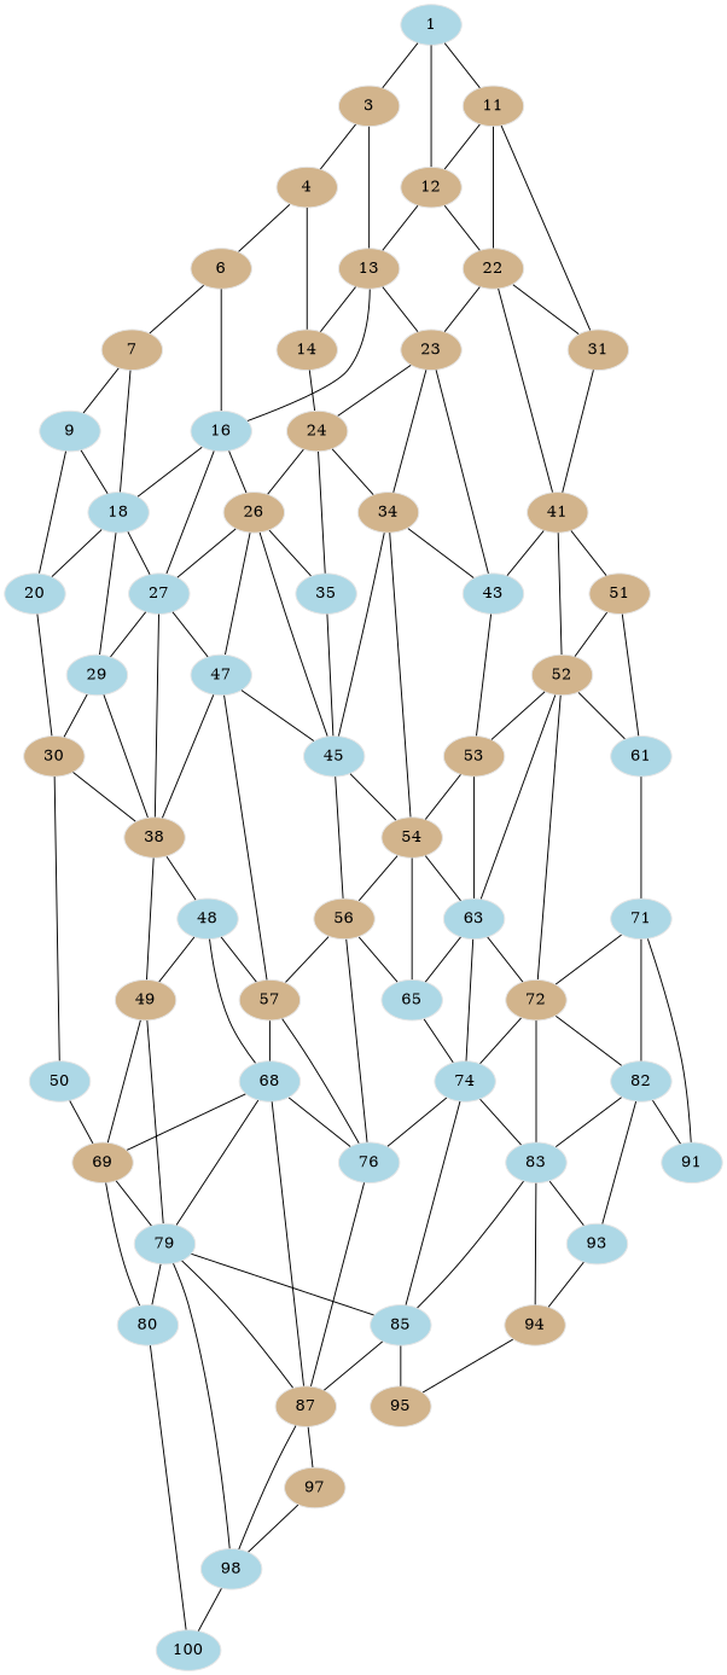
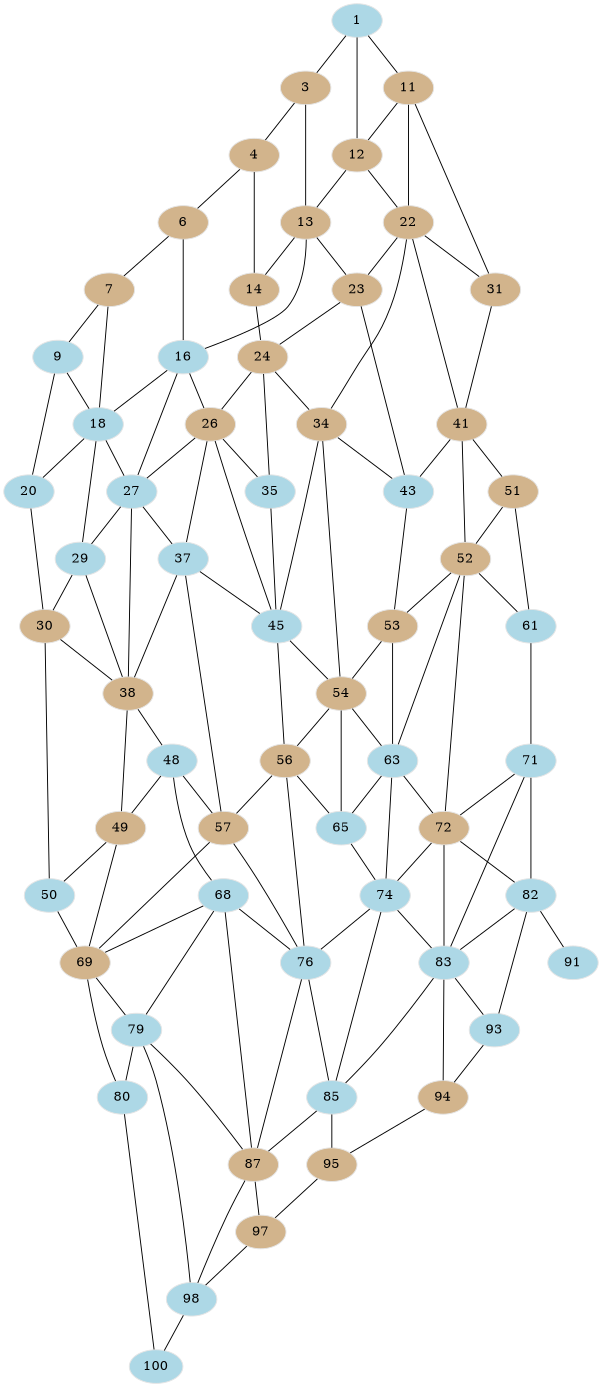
  graph {
    node [color=gray90 fillcolor=tan style=filled]
    1 [fillcolor=lightblue super="+2"]
    3
    11 [super="+21"]
    12
    4 [super="+5"]
    13
    22 [super="+32"]
    31
    6 [super="+7"]
    14 [super="+15"]
    16 [fillcolor=lightblue super="+17"]
    23 [super="+33"]
    n13 [label=7]
    24 [super="+25"]
    9 [fillcolor=lightblue super="+10"]
    18 [fillcolor=lightblue super="+19"]
    26 [super="+36"]
    27 [fillcolor=lightblue super="+28"]
    20 [fillcolor=lightblue]
    29 [fillcolor=lightblue]
    30 [super="+40"]
    41 [super="+42"]
    34 [super="+44"]
    43 [fillcolor=lightblue]
    35 [fillcolor=lightblue]
-   37 [fillcolor=lightblue super="+47" label=47]
+   37 [fillcolor=lightblue super="+47"]
    45 [fillcolor=lightblue super="+46"]
    38 [super="+39"]
    50 [fillcolor=lightblue super="+60"]
    51
    52 [super="+62"]
    54 [super="+55"]
    53
    57 [super="+67"]
    56 [super="+66"]
    48 [fillcolor=lightblue super="+58"]
    49 [super="+59"]
    69 [super="+70"]
    63 [fillcolor=lightblue super="+64"]
    65 [fillcolor=lightblue]
    68 [fillcolor=lightblue super="+78"]
    76 [fillcolor=lightblue super="+77"]
    61 [fillcolor=lightblue]
    72 [super="+73"]
    79 [fillcolor=lightblue super="+89"]
    87 [super="+88"]
    80 [fillcolor=lightblue super="+90"]
    71 [fillcolor=lightblue super="+81"]
    74 [fillcolor=lightblue super="+75"]
    82 [fillcolor=lightblue super="+92"]
    83 [fillcolor=lightblue super="+84"]
    85 [fillcolor=lightblue super="+86"]
    91 [fillcolor=lightblue]
    98 [fillcolor=lightblue super="+99"]
    97
    100 [fillcolor=lightblue]
    93 [fillcolor=lightblue]
    94
    95 [super="+96"]
    1 -- 3
    1 -- 11
    1 -- 12
    3 -- 4
    3 -- 13
    11 -- 12
    11 -- 22
    11 -- 31
    12 -- 13
    12 -- 22
    4 -- 6
    4 -- 14 [weight=2]
    13 -- 14
    13 -- 16
    13 -- 23
    22 -- 31
    22 -- 23 [weight=2]
    22 -- 41
    31 -- 41
    6 -- 16 [weight=2]
    6 -- n13
    14 -- 24 [weight=2]
    16 -- 18
    16 -- 26
    16 -- 27
    23 -- 24
-   23 -- 34
+   22 -- 34
    23 -- 43
    n13 -- 9
    n13 -- 18
    24 -- 26
    24 -- 34
    24 -- 35
    9 -- 18
    9 -- 20
    18 -- 27
    18 -- 20
    18 -- 29
    26 -- 27
    26 -- 35
    26 -- 37
    26 -- 45
    27 -- 29
    27 -- 37
    27 -- 38
    20 -- 30
    29 -- 30
    29 -- 38
    30 -- 38
    30 -- 50
    41 -- 43
    41 -- 51
    41 -- 52
    34 -- 43
    34 -- 45
    34 -- 54
    43 -- 53
    35 -- 45
    37 -- 45
    37 -- 38
    37 -- 57
    45 -- 54
    45 -- 56
    38 -- 48
    38 -- 49
    50 -- 69
    51 -- 52
    51 -- 61
    52 -- 53
    52 -- 63
    52 -- 61
    52 -- 72
    54 -- 56
    54 -- 63
    54 -- 65
    53 -- 54
    53 -- 63
-   57 -- 68
+   57 -- 69
    57 -- 76
    56 -- 57 [weight=2]
    56 -- 65
    56 -- 76
    48 -- 57
    48 -- 49 [weight=2]
    48 -- 68
-   49 -- 79 [weight=2]
+   49 -- 50 [weight=2]
    49 -- 69
    69 -- 79
    69 -- 80
    63 -- 65
    63 -- 72
    63 -- 74
    65 -- 74
    68 -- 69
    68 -- 76
    68 -- 79
    68 -- 87
    76 -- 87
-   79 -- 85
+   76 -- 85
    61 -- 71
    72 -- 74
    72 -- 82
    72 -- 83
    79 -- 87
    79 -- 80 [weight=2]
    79 -- 98
    87 -- 98
    87 -- 97
    80 -- 100
    71 -- 72
    71 -- 82
-   71 -- 91
+   71 -- 83
    74 -- 76
    74 -- 83
    74 -- 85
    82 -- 83
    82 -- 91
    82 -- 93
    83 -- 85
    83 -- 93
    83 -- 94
    85 -- 87
    85 -- 95 [weight=2]
    98 -- 100
    97 -- 98
    93 -- 94
    94 -- 95
+   95 -- 97
  }
